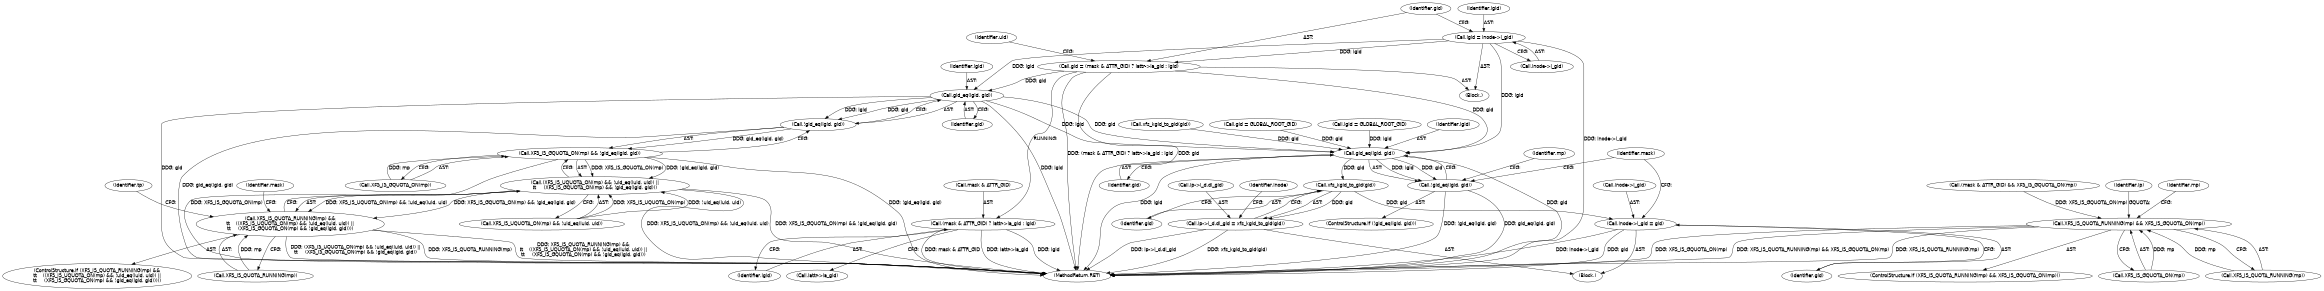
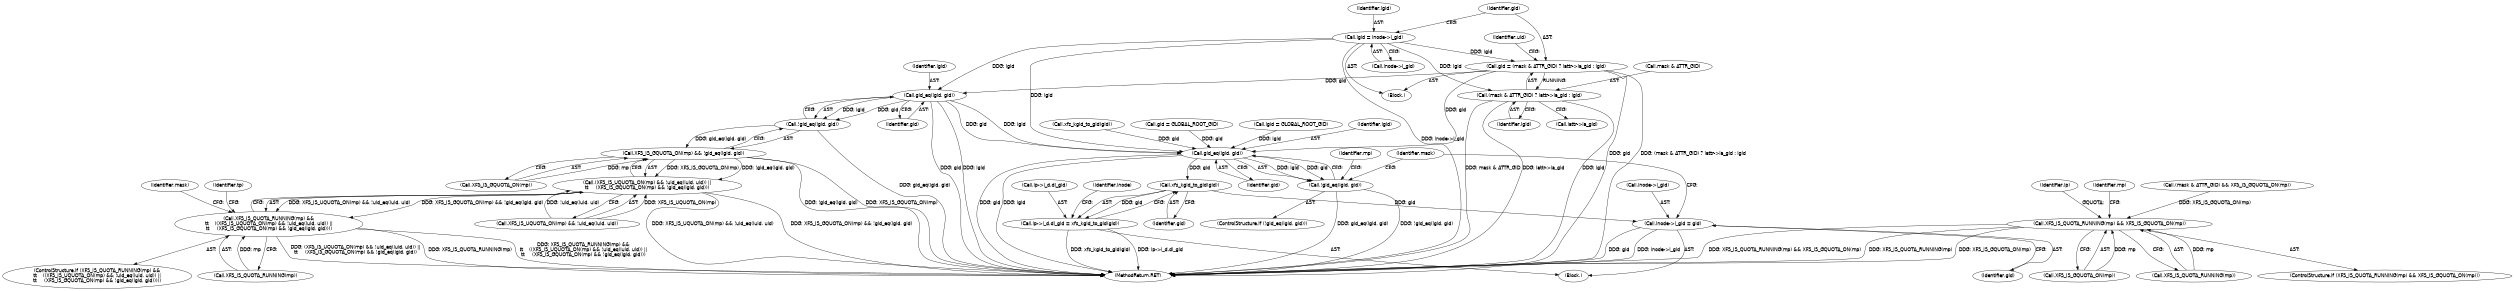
  digraph {
    fontname="DejaVu Sans"
    node [fontname="DejaVu Sans"]
    edge [fontname="DejaVu Sans"]
    n1 [label="(Call,igid = inode->i_gid)"]
    n2 [label="(Call,gid = (mask & ATTR_GID) ? iattr->ia_gid : igid)"]
    n3 [label="(Call,gid_eq(igid, gid))"]
    n4 [label="(Call,gid_eq(igid, gid))"]
    n5 [label="(Call,(mask & ATTR_GID) ? iattr->ia_gid : igid)"]
    n6 [label="(MethodReturn,RET)"]
    n7 [label="(Call,inode->i_gid)"]
    n8 [label="(Block,)"]
    n9 [label="(Call,!gid_eq(igid, gid))"]
    n10 [label="(Identifier,gid)"]
    n11 [label="(Call,!gid_eq(igid, gid))"]
    n12 [label="(Call,xfs_kgid_to_gid(gid))"]
    n13 [label="(Identifier,gid)"]
    n14 [label="(Identifier,igid)"]
    n15 [label="(Call,iattr->ia_gid)"]
    n16 [label="(Call,XFS_IS_GQUOTA_ON(mp) && !gid_eq(igid, gid))"]
    n17 [label="(Call,(XFS_IS_UQUOTA_ON(mp) && !uid_eq(iuid, uid)) ||\n\t\t     (XFS_IS_GQUOTA_ON(mp) && !gid_eq(igid, gid)))"]
    n18 [label="(Call,XFS_IS_GQUOTA_ON(mp))"]
    n19 [label="(Call,XFS_IS_QUOTA_RUNNING(mp) &&\n\t\t    ((XFS_IS_UQUOTA_ON(mp) && !uid_eq(iuid, uid)) ||\n\t\t     (XFS_IS_GQUOTA_ON(mp) && !gid_eq(igid, gid))))"]
    n20 [label="(Call,XFS_IS_UQUOTA_ON(mp) && !uid_eq(iuid, uid))"]
    n21 [label="(Call,XFS_IS_QUOTA_RUNNING(mp) && XFS_IS_GQUOTA_ON(mp))"]
    n22 [label="(Call,XFS_IS_GQUOTA_ON(mp))"]
    n23 [label="(Call,XFS_IS_QUOTA_RUNNING(mp))"]
    n24 [label="(ControlStructure,if (XFS_IS_QUOTA_RUNNING(mp) && XFS_IS_GQUOTA_ON(mp)))"]
    n25 [label="(ControlStructure,if (XFS_IS_QUOTA_RUNNING(mp) &&\n\t\t    ((XFS_IS_UQUOTA_ON(mp) && !uid_eq(iuid, uid)) ||\n\t\t     (XFS_IS_GQUOTA_ON(mp) && !gid_eq(igid, gid)))))"]
    n26 [label="(Call,XFS_IS_QUOTA_RUNNING(mp))"]
    n27 [label="(ControlStructure,if (!gid_eq(igid, gid)))"]
    n28 [label="(Call,ip->i_d.di_gid = xfs_kgid_to_gid(gid))"]
    n29 [label="(Call,inode->i_gid = gid)"]
    n30 [label="(Identifier,gid)"]
    n31 [label="(Block,)"]
    n32 [label="(Identifier,gid)"]
    n33 [label="(Identifier,mp)"]
    n34 [label="(Call,ip->i_d.di_gid)"]
    n35 [label="(Identifier,igid)"]
    n36 [label="(Identifier,gid)"]
    n37 [label="(Call,xfs_kgid_to_gid(gid))"]
    n38 [label="(Call,mask & ATTR_GID)"]
    n39 [label="(Call,gid = GLOBAL_ROOT_GID)"]
    n40 [label="(Call,igid = GLOBAL_ROOT_GID)"]
    n41 [label="(Identifier,tp)"]
    n42 [label="(Identifier,inode)"]
    n43 [label="(Call,inode->i_gid)"]
    n44 [label="(Identifier,mask)"]
    n45 [label="(Identifier,igid)"]
    n46 [label="(Identifier,mp)"]
    n47 [label="(Call,(mask & ATTR_GID) && XFS_IS_GQUOTA_ON(mp))"]
    n48 [label="(Identifier,igid)"]
    n49 [label="(Identifier,ip)"]
    n50 [label="(Identifier,uid)"]
    n51 [label="(Identifier,mask)"]
    n1 -> n2 [label="DDG: igid"]
    n1 -> n3 [label="DDG: igid"]
    n1 -> n4 [label="DDG: igid"]
+   n1 -> n5 [label="DDG: igid"]
    n1 -> n6 [label="DDG: inode->i_gid"]
    n1 -> n7 [label="CFG: "]
    n1 -> n8 [label="AST: "]
    n2 -> n3 [label="DDG: gid"]
    n2 -> n4 [label="DDG: gid"]
    n2 -> n5 [label="RUNNING: "]
    n2 -> n6 [label="DDG: (mask & ATTR_GID) ? iattr->ia_gid : igid"]
    n2 -> n6 [label="DDG: gid"]
    n2 -> n8 [label="AST: "]
    n3 -> n4 [label="DDG: igid"]
    n3 -> n4 [label="DDG: gid"]
    n3 -> n6 [label="DDG: igid"]
    n3 -> n6 [label="DDG: gid"]
    n3 -> n9 [label="AST: "]
    n3 -> n9 [label="DDG: igid"]
    n3 -> n9 [label="DDG: gid"]
    n3 -> n10 [label="CFG: "]
    n4 -> n6 [label="DDG: igid"]
    n4 -> n6 [label="DDG: gid"]
    n4 -> n11 [label="AST: "]
    n4 -> n11 [label="DDG: igid"]
    n4 -> n11 [label="DDG: gid"]
    n4 -> n12 [label="DDG: gid"]
    n4 -> n13 [label="CFG: "]
+   n5 -> n2 [label="AST: "]
    n5 -> n6 [label="DDG: igid"]
    n5 -> n6 [label="DDG: mask & ATTR_GID"]
    n5 -> n6 [label="DDG: iattr->ia_gid"]
    n5 -> n14 [label="CFG: "]
    n5 -> n15 [label="CFG: "]
    n7 -> n1 [label="AST: "]
    n9 -> n3 [label="CFG: "]
    n9 -> n6 [label="DDG: gid_eq(igid, gid)"]
    n9 -> n16 [label="AST: "]
    n9 -> n16 [label="DDG: gid_eq(igid, gid)"]
    n10 -> n3 [label="AST: "]
    n11 -> n4 [label="CFG: "]
    n11 -> n6 [label="DDG: gid_eq(igid, gid)"]
    n11 -> n6 [label="DDG: !gid_eq(igid, gid)"]
    n11 -> n27 [label="AST: "]
    n12 -> n28 [label="AST: "]
    n12 -> n28 [label="DDG: gid"]
    n12 -> n29 [label="DDG: gid"]
    n12 -> n30 [label="CFG: "]
    n13 -> n4 [label="AST: "]
    n14 -> n5 [label="AST: "]
    n16 -> n6 [label="DDG: !gid_eq(igid, gid)"]
    n16 -> n6 [label="DDG: XFS_IS_GQUOTA_ON(mp)"]
    n16 -> n9 [label="CFG: "]
    n16 -> n17 [label="AST: "]
    n16 -> n17 [label="DDG: XFS_IS_GQUOTA_ON(mp)"]
    n16 -> n17 [label="DDG: !gid_eq(igid, gid)"]
    n16 -> n18 [label="CFG: "]
    n17 -> n6 [label="DDG: XFS_IS_GQUOTA_ON(mp) && !gid_eq(igid, gid)"]
    n17 -> n6 [label="DDG: XFS_IS_UQUOTA_ON(mp) && !uid_eq(iuid, uid)"]
    n17 -> n16 [label="CFG: "]
    n17 -> n19 [label="AST: "]
    n17 -> n19 [label="DDG: XFS_IS_UQUOTA_ON(mp) && !uid_eq(iuid, uid)"]
    n17 -> n19 [label="DDG: XFS_IS_GQUOTA_ON(mp) && !gid_eq(igid, gid)"]
    n17 -> n20 [label="CFG: "]
    n18 -> n16 [label="AST: "]
    n18 -> n16 [label="DDG: mp"]
    n19 -> n6 [label="DDG: (XFS_IS_UQUOTA_ON(mp) && !uid_eq(iuid, uid)) ||\n\t\t     (XFS_IS_GQUOTA_ON(mp) && !gid_eq(igid, gid))"]
    n19 -> n6 [label="DDG: XFS_IS_QUOTA_RUNNING(mp)"]
    n19 -> n6 [label="DDG: XFS_IS_QUOTA_RUNNING(mp) &&\n\t\t    ((XFS_IS_UQUOTA_ON(mp) && !uid_eq(iuid, uid)) ||\n\t\t     (XFS_IS_GQUOTA_ON(mp) && !gid_eq(igid, gid)))"]
    n19 -> n17 [label="CFG: "]
    n19 -> n25 [label="AST: "]
    n19 -> n26 [label="CFG: "]
    n20 -> n17 [label="AST: "]
    n20 -> n17 [label="DDG: XFS_IS_UQUOTA_ON(mp)"]
    n20 -> n17 [label="DDG: !uid_eq(iuid, uid)"]
    n21 -> n6 [label="DDG: XFS_IS_QUOTA_RUNNING(mp) && XFS_IS_GQUOTA_ON(mp)"]
    n21 -> n6 [label="DDG: XFS_IS_QUOTA_RUNNING(mp)"]
    n21 -> n6 [label="DDG: XFS_IS_GQUOTA_ON(mp)"]
    n21 -> n22 [label="CFG: "]
    n21 -> n23 [label="CFG: "]
    n21 -> n24 [label="AST: "]
    n22 -> n21 [label="AST: "]
    n22 -> n21 [label="DDG: mp"]
    n23 -> n21 [label="AST: "]
    n23 -> n21 [label="DDG: mp"]
    n26 -> n19 [label="AST: "]
    n26 -> n19 [label="DDG: mp"]
    n28 -> n6 [label="DDG: xfs_kgid_to_gid(gid)"]
    n28 -> n6 [label="DDG: ip->i_d.di_gid"]
    n28 -> n12 [label="CFG: "]
    n28 -> n31 [label="AST: "]
    n29 -> n6 [label="DDG: inode->i_gid"]
    n29 -> n6 [label="DDG: gid"]
    n29 -> n31 [label="AST: "]
    n29 -> n32 [label="CFG: "]
    n30 -> n12 [label="AST: "]
    n32 -> n29 [label="AST: "]
    n33 -> n11 [label="CFG: "]
    n34 -> n28 [label="AST: "]
    n35 -> n3 [label="AST: "]
    n36 -> n1 [label="CFG: "]
    n36 -> n2 [label="AST: "]
    n37 -> n4 [label="DDG: gid"]
    n38 -> n5 [label="AST: "]
    n39 -> n4 [label="DDG: gid"]
    n40 -> n4 [label="DDG: igid"]
    n41 -> n19 [label="CFG: "]
    n42 -> n28 [label="CFG: "]
    n43 -> n29 [label="AST: "]
    n44 -> n19 [label="CFG: "]
    n45 -> n4 [label="AST: "]
    n46 -> n21 [label="CFG: "]
    n47 -> n21 [label="DDG: XFS_IS_GQUOTA_ON(mp)"]
    n48 -> n1 [label="AST: "]
    n49 -> n21 [label="GQUOTA: "]
    n50 -> n2 [label="CFG: "]
    n51 -> n11 [label="CFG: "]
    n51 -> n29 [label="CFG: "]
  }
